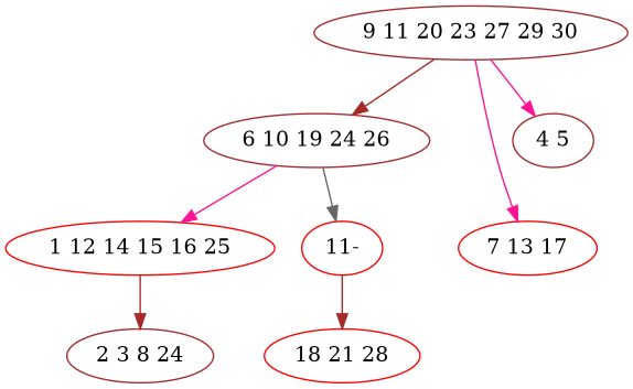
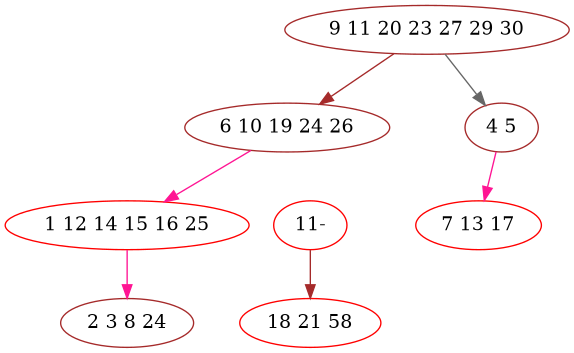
  digraph {
    node [color=brown]
    edge [color=brown]
    n1 [label="9 11 20 23 27 29 30"]
    n2 [label="6 10 19 24 26"]
    n3 [color=red label="7 13 17"]
    n4 [label="4 5"]
    n5 [color=red label="1 12 14 15 16 25"]
    n6 [color=red label="11-"]
    n7 [label="2 3 8 24"]
-   n8 [color=red label="18 21 28"]
+   n8 [color=red label="18 21 58"]
    n1 -> n2
-   n1 -> n3 [color=deeppink]
-   n1 -> n4 [color=deeppink]
+   n4 -> n3 [color=deeppink]
+   n1 -> n4 [color=gray40]
    n2 -> n5 [color=deeppink]
-   n2 -> n6 [color=gray40]
-   n5 -> n7
+   n5 -> n7 [color=deeppink]
    n6 -> n8
  }
